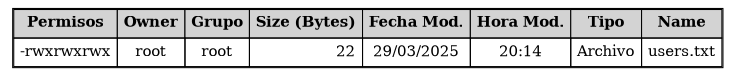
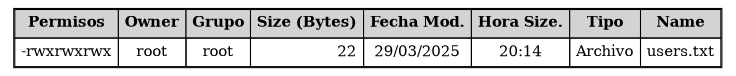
  digraph {
    splines=false
-   n1 [label=< 		<TABLE BORDER="1" CELLBORDER="1" CELLSPACING="0" CELLPADDING="5"> 		<TR> 			<TD BGCOLOR="lightgrey"><B>Permisos</B></TD> 			<TD BGCOLOR="lightgrey"><B>Owner</B></TD> 			<TD BGCOLOR="lightgrey"><B>Grupo</B></TD> 			<TD BGCOLOR="lightgrey"><B>Size (Bytes)</B></TD> 			<TD BGCOLOR="lightgrey"><B>Fecha Mod.</B></TD> 			<TD BGCOLOR="lightgrey"><B>Hora Mod.</B></TD> 			<TD BGCOLOR="lightgrey"><B>Tipo</B></TD> 			<TD BGCOLOR="lightgrey"><B>Name</B></TD> 		</TR> 		<TR> 			<TD>-rwxrwxrwx</TD> 			<TD>root</TD> 			<TD>root</TD> 			<TD ALIGN="RIGHT">22</TD> 			<TD>29/03/2025</TD> 			<TD>20:14</TD> 			<TD>Archivo</TD> 			<TD>users.txt</TD> 		</TR> 		</TABLE> 	> shape=none]
+   n1 [label=< 		<TABLE BORDER="1" CELLBORDER="1" CELLSPACING="0" CELLPADDING="5"> 		<TR> 			<TD BGCOLOR="lightgrey"><B>Permisos</B></TD> 			<TD BGCOLOR="lightgrey"><B>Owner</B></TD> 			<TD BGCOLOR="lightgrey"><B>Grupo</B></TD> 			<TD BGCOLOR="lightgrey"><B>Size (Bytes)</B></TD> 			<TD BGCOLOR="lightgrey"><B>Fecha Mod.</B></TD> 			<TD BGCOLOR="lightgrey"><B>Hora Size.</B></TD> 			<TD BGCOLOR="lightgrey"><B>Tipo</B></TD> 			<TD BGCOLOR="lightgrey"><B>Name</B></TD> 		</TR> 		<TR> 			<TD>-rwxrwxrwx</TD> 			<TD>root</TD> 			<TD>root</TD> 			<TD ALIGN="RIGHT">22</TD> 			<TD>29/03/2025</TD> 			<TD>20:14</TD> 			<TD>Archivo</TD> 			<TD>users.txt</TD> 		</TR> 		</TABLE> 	> shape=none]
  }
